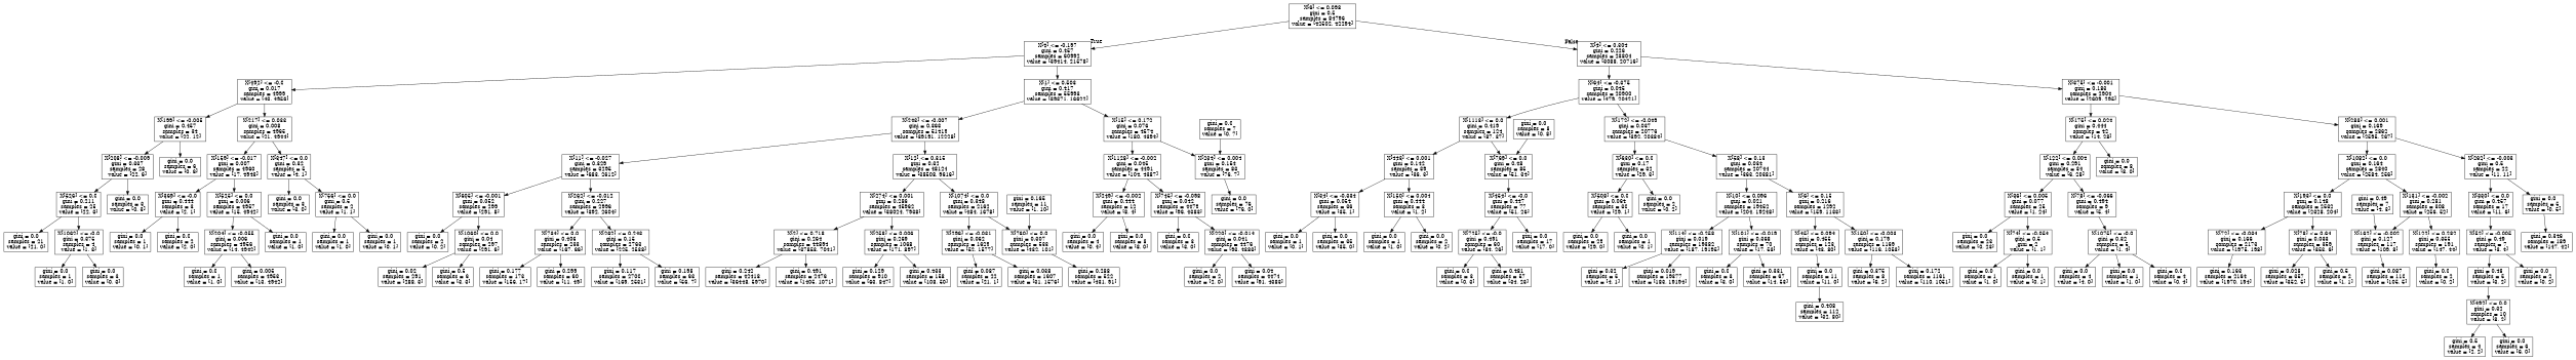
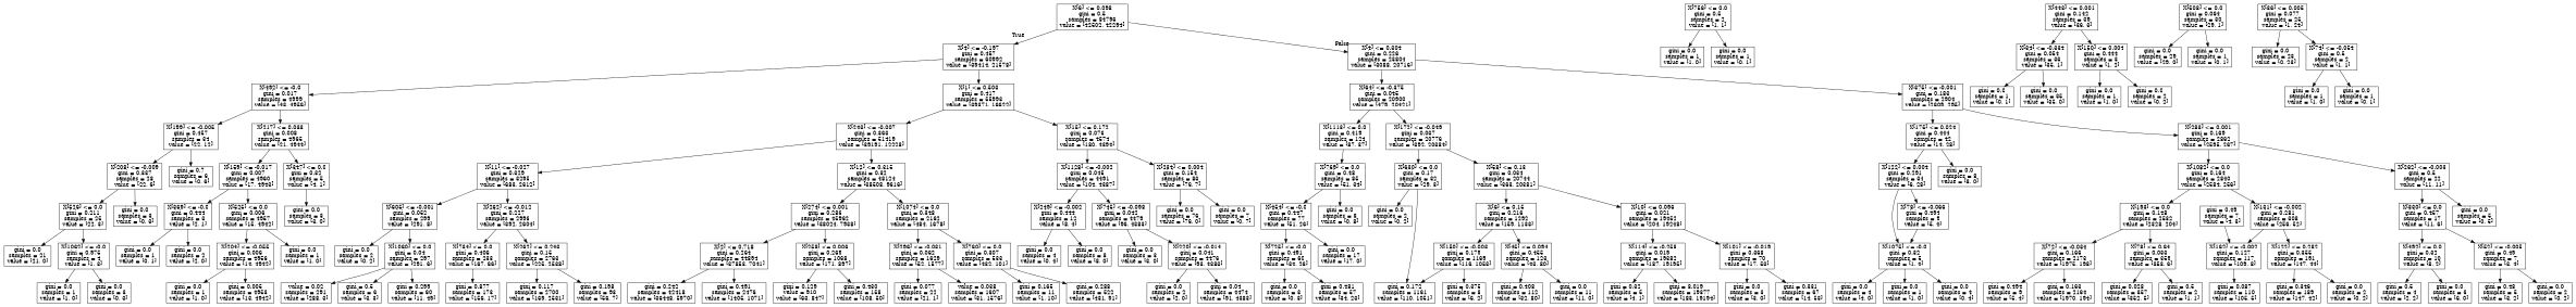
  digraph {
    node [shape=box]
    n1 [label="X[6] <= 0.098\ngini = 0.5\nsamples = 84796\nvalue = [42502, 42294]"]
    n2 [label="X[4] <= -0.197\ngini = 0.457\nsamples = 60992\nvalue = [39414, 21578]"]
    n3 [label="X[4] <= 0.304\ngini = 0.226\nsamples = 23804\nvalue = [3088, 20716]"]
    n4 [label="X[492] <= -0.0\ngini = 0.017\nsamples = 4999\nvalue = [43, 4956]"]
    n5 [label="X[1] <= 0.503\ngini = 0.417\nsamples = 55993\nvalue = [39371, 16622]"]
    n6 [label="X[64] <= -0.375\ngini = 0.045\nsamples = 20900\nvalue = [479, 20421]"]
    n7 [label="X[375] <= -0.001\ngini = 0.183\nsamples = 2904\nvalue = [2609, 295]"]
    n8 [label="X[199] <= -0.005\ngini = 0.457\nsamples = 34\nvalue = [22, 12]"]
    n9 [label="X[217] <= 0.033\ngini = 0.008\nsamples = 4965\nvalue = [21, 4944]"]
    n10 [label="X[243] <= -0.007\ngini = 0.363\nsamples = 51419\nvalue = [39191, 12228]"]
    n11 [label="X[15] <= 0.172\ngini = 0.076\nsamples = 4574\nvalue = [180, 4394]"]
    n12 [label="X[208] <= -0.009\ngini = 0.337\nsamples = 28\nvalue = [22, 6]"]
-   n13 [label="gini = 0.0\nsamples = 6\nvalue = [0, 6]"]
+   n13 [label="gini = 0.7\nsamples = 6\nvalue = [0, 6]"]
    n14 [label="X[159] <= -0.017\ngini = 0.007\nsamples = 4960\nvalue = [17, 4943]"]
    n15 [label="X[347] <= 0.0\ngini = 0.32\nsamples = 5\nvalue = [4, 1]"]
    n16 [label="X[526] <= 0.0\ngini = 0.211\nsamples = 25\nvalue = [22, 3]"]
    n17 [label="gini = 0.0\nsamples = 3\nvalue = [0, 3]"]
    n18 [label="gini = 0.0\nsamples = 21\nvalue = [21, 0]"]
-   n19 [label="X[1062] <= -0.0\ngini = 0.375\nsamples = 4\nvalue = [1, 3]"]
+   n19 [label="X[1062] <= -0.0\ngini = 0.975\nsamples = 4\nvalue = [1, 3]"]
    n20 [label="gini = 0.0\nsamples = 1\nvalue = [1, 0]"]
    n21 [label="gini = 0.0\nsamples = 3\nvalue = [0, 3]"]
    n22 [label="X[369] <= -0.0\ngini = 0.444\nsamples = 3\nvalue = [2, 1]"]
    n23 [label="X[525] <= 0.0\ngini = 0.006\nsamples = 4957\nvalue = [15, 4942]"]
    n24 [label="gini = 0.0\nsamples = 3\nvalue = [3, 0]"]
    n25 [label="X[756] <= 0.0\ngini = 0.5\nsamples = 2\nvalue = [1, 1]"]
    n26 [label="gini = 0.0\nsamples = 1\nvalue = [0, 1]"]
    n27 [label="gini = 0.0\nsamples = 2\nvalue = [2, 0]"]
    n28 [label="X[204] <= -0.055\ngini = 0.006\nsamples = 4956\nvalue = [14, 4942]"]
    n29 [label="gini = 0.0\nsamples = 1\nvalue = [1, 0]"]
    n30 [label="gini = 0.0\nsamples = 1\nvalue = [1, 0]"]
    n31 [label="gini = 0.005\nsamples = 4953\nvalue = [13, 4942]"]
    n32 [label="gini = 0.0\nsamples = 1\nvalue = [1, 0]"]
    n33 [label="gini = 0.0\nsamples = 1\nvalue = [0, 1]"]
    n34 [label="X[11] <= -0.027\ngini = 0.329\nsamples = 3295\nvalue = [683, 2612]"]
    n35 [label="X[12] <= 0.315\ngini = 0.32\nsamples = 48124\nvalue = [38508, 9616]"]
    n36 [label="X[1128] <= -0.002\ngini = 0.045\nsamples = 4491\nvalue = [104, 4387]"]
    n37 [label="X[234] <= 0.004\ngini = 0.154\nsamples = 83\nvalue = [76, 7]"]
    n38 [label="X[605] <= -0.001\ngini = 0.052\nsamples = 299\nvalue = [291, 8]"]
    n39 [label="X[262] <= -0.012\ngini = 0.227\nsamples = 2996\nvalue = [392, 2604]"]
    n40 [label="X[274] <= 0.001\ngini = 0.286\nsamples = 45962\nvalue = [38024, 7938]"]
    n41 [label="X[1074] <= 0.0\ngini = 0.348\nsamples = 2162\nvalue = [484, 1678]"]
    n42 [label="gini = 0.0\nsamples = 2\nvalue = [0, 2]"]
    n43 [label="X[1060] <= 0.0\ngini = 0.04\nsamples = 297\nvalue = [291, 6]"]
    n44 [label="X[734] <= 0.0\ngini = 0.406\nsamples = 233\nvalue = [167, 66]"]
    n45 [label="X[262] <= 0.243\ngini = 0.15\nsamples = 2763\nvalue = [225, 2538]"]
-   n46 [label="gini = 0.02\nsamples = 291\nvalue = [288, 3]"]
+   n46 [label="value = 0.02\nsamples = 291\nvalue = [288, 3]"]
    n47 [label="gini = 0.5\nsamples = 6\nvalue = [3, 3]"]
-   n48 [label="gini = 0.177\nsamples = 173\nvalue = [156, 17]"]
+   n48 [label="gini = 0.877\nsamples = 173\nvalue = [156, 17]"]
    n49 [label="gini = 0.299\nsamples = 60\nvalue = [11, 49]"]
    n50 [label="gini = 0.117\nsamples = 2700\nvalue = [169, 2531]"]
-   n51 [label="gini = 0.198\nsamples = 63\nvalue = [56, 7]"]
+   n51 [label="gini = 0.198\nsamples = 93\nvalue = [56, 7]"]
    n52 [label="X[2] <= 0.718\ngini = 0.264\nsamples = 44894\nvalue = [37853, 7041]"]
    n53 [label="X[258] <= 0.006\ngini = 0.269\nsamples = 1068\nvalue = [171, 897]"]
    n54 [label="X[296] <= -0.031\ngini = 0.062\nsamples = 1629\nvalue = [52, 1577]"]
    n55 [label="X[760] <= 0.0\ngini = 0.307\nsamples = 533\nvalue = [432, 101]"]
    n56 [label="gini = 0.242\nsamples = 42418\nvalue = [36448, 5970]"]
    n57 [label="gini = 0.491\nsamples = 2476\nvalue = [1405, 1071]"]
-   n58 [label="gini = 0.129\nsamples = 910\nvalue = [63, 847]"]
-   n59 [label="gini = 0.433\nsamples = 158\nvalue = [108, 50]"]
-   n60 [label="gini = 0.087\nsamples = 22\nvalue = [21, 1]"]
-   n61 [label="gini = 0.038\nsamples = 1607\nvalue = [31, 1576]"]
+   n58 [label="gini = 0.129\nvalue = 910\nvalue = [63, 847]"]
+   n59 [label="gini = 0.430\nsamples = 158\nvalue = [108, 50]"]
+   n60 [label="gini = 0.077\nsamples = 22\nvalue = [21, 1]"]
+   n61 [label="value = 0.038\nsamples = 1607\nvalue = [31, 1576]"]
    n62 [label="gini = 0.165\nsamples = 11\nvalue = [1, 10]"]
    n63 [label="gini = 0.288\nsamples = 522\nvalue = [431, 91]"]
    n64 [label="X[249] <= -0.002\ngini = 0.444\nsamples = 12\nvalue = [8, 4]"]
    n65 [label="X[745] <= -0.098\ngini = 0.042\nsamples = 4479\nvalue = [96, 4383]"]
    n66 [label="gini = 0.0\nsamples = 76\nvalue = [76, 0]"]
    n67 [label="gini = 0.0\nsamples = 7\nvalue = [0, 7]"]
    n68 [label="gini = 0.0\nsamples = 4\nvalue = [0, 4]"]
    n69 [label="gini = 0.0\nsamples = 8\nvalue = [8, 0]"]
    n70 [label="gini = 0.0\nsamples = 3\nvalue = [3, 0]"]
    n71 [label="X[220] <= -0.014\ngini = 0.041\nsamples = 4476\nvalue = [93, 4383]"]
    n72 [label="gini = 0.0\nsamples = 2\nvalue = [2, 0]"]
    n73 [label="gini = 0.04\nsamples = 4474\nvalue = [91, 4383]"]
    n74 [label="X[1113] <= 0.0\ngini = 0.419\nsamples = 124\nvalue = [87, 37]"]
    n75 [label="X[172] <= -0.049\ngini = 0.037\nsamples = 20776\nvalue = [392, 20384]"]
    n76 [label="X[175] <= 0.024\ngini = 0.444\nsamples = 42\nvalue = [14, 28]"]
    n77 [label="X[283] <= 0.001\ngini = 0.169\nsamples = 2862\nvalue = [2595, 267]"]
    n78 [label="X[443] <= 0.001\ngini = 0.142\nsamples = 39\nvalue = [36, 3]"]
    n79 [label="X[769] <= 0.0\ngini = 0.48\nsamples = 85\nvalue = [51, 34]"]
    n80 [label="X[630] <= 0.0\ngini = 0.17\nsamples = 32\nvalue = [29, 3]"]
    n81 [label="X[58] <= 0.13\ngini = 0.034\nsamples = 20744\nvalue = [363, 20381]"]
    n82 [label="X[34] <= -0.334\ngini = 0.054\nsamples = 36\nvalue = [35, 1]"]
    n83 [label="X[150] <= 0.004\ngini = 0.444\nsamples = 3\nvalue = [1, 2]"]
    n84 [label="X[454] <= -0.0\ngini = 0.447\nsamples = 77\nvalue = [51, 26]"]
    n85 [label="gini = 0.0\nsamples = 8\nvalue = [0, 8]"]
    n86 [label="gini = 0.0\nsamples = 1\nvalue = [0, 1]"]
    n87 [label="gini = 0.0\nsamples = 35\nvalue = [35, 0]"]
    n88 [label="gini = 0.0\nsamples = 1\nvalue = [1, 0]"]
    n89 [label="gini = 0.0\nsamples = 2\nvalue = [0, 2]"]
    n90 [label="X[725] <= -0.0\ngini = 0.491\nsamples = 60\nvalue = [34, 26]"]
    n91 [label="gini = 0.0\nsamples = 17\nvalue = [17, 0]"]
    n92 [label="gini = 0.0\nsamples = 3\nvalue = [0, 3]"]
    n93 [label="gini = 0.481\nsamples = 57\nvalue = [34, 23]"]
    n94 [label="X[508] <= 0.0\ngini = 0.064\nsamples = 30\nvalue = [29, 1]"]
    n95 [label="gini = 0.0\nsamples = 2\nvalue = [0, 2]"]
    n96 [label="X[10] <= 0.096\ngini = 0.021\nsamples = 19452\nvalue = [204, 19248]"]
    n97 [label="X[6] <= 0.15\ngini = 0.216\nsamples = 1292\nvalue = [159, 1133]"]
    n98 [label="gini = 0.0\nsamples = 29\nvalue = [29, 0]"]
    n99 [label="gini = 0.0\nsamples = 1\nvalue = [0, 1]"]
    n100 [label="X[114] <= -0.258\ngini = 0.019\nsamples = 19382\nvalue = [187, 19195]"]
    n101 [label="X[101] <= -0.019\ngini = 0.368\nsamples = 70\nvalue = [17, 53]"]
    n102 [label="X[45] <= 0.094\ngini = 0.455\nsamples = 123\nvalue = [43, 80]"]
    n103 [label="X[150] <= -0.003\ngini = 0.179\nsamples = 1169\nvalue = [116, 1053]"]
    n104 [label="gini = 0.32\nsamples = 5\nvalue = [4, 1]"]
-   n105 [label="gini = 0.019\nsamples = 19377\nvalue = [183, 19194]"]
+   n105 [label="gini = 8.019\nsamples = 19377\nvalue = [183, 19194]"]
    n106 [label="gini = 0.0\nsamples = 3\nvalue = [3, 0]"]
    n107 [label="gini = 0.331\nsamples = 67\nvalue = [14, 53]"]
    n108 [label="gini = 0.408\nsamples = 112\nvalue = [32, 80]"]
    n109 [label="gini = 0.0\nsamples = 11\nvalue = [11, 0]"]
    n110 [label="gini = 0.375\nsamples = 8\nvalue = [6, 2]"]
    n111 [label="gini = 0.172\nsamples = 1161\nvalue = [110, 1051]"]
    n112 [label="X[122] <= 0.004\ngini = 0.291\nsamples = 34\nvalue = [6, 28]"]
    n113 [label="gini = 0.0\nsamples = 8\nvalue = [8, 0]"]
    n114 [label="X[1082] <= 0.0\ngini = 0.164\nsamples = 2840\nvalue = [2584, 256]"]
    n115 [label="X[262] <= -0.003\ngini = 0.5\nsamples = 22\nvalue = [11, 11]"]
    n116 [label="X[36] <= 0.005\ngini = 0.077\nsamples = 25\nvalue = [1, 24]"]
    n117 [label="X[78] <= -0.066\ngini = 0.494\nsamples = 9\nvalue = [5, 4]"]
    n118 [label="gini = 0.0\nsamples = 23\nvalue = [0, 23]"]
-   n119 [label="X[74] <= -0.054\ngini = 0.5\ngini = 2\nvalue = [1, 1]"]
+   n119 [label="X[74] <= -0.054\ngini = 0.5\nsamples = 2\nvalue = [1, 1]"]
    n120 [label="X[1075] <= -0.0\ngini = 0.32\nsamples = 5\nvalue = [1, 4]"]
    n121 [label="gini = 0.0\nsamples = 1\nvalue = [1, 0]"]
    n122 [label="gini = 0.0\nsamples = 1\nvalue = [0, 1]"]
    n123 [label="gini = 0.0\nsamples = 4\nvalue = [4, 0]"]
    n124 [label="gini = 0.0\nsamples = 1\nvalue = [1, 0]"]
    n125 [label="gini = 0.0\nsamples = 4\nvalue = [0, 4]"]
    n126 [label="X[193] <= 0.0\ngini = 0.148\nsamples = 2532\nvalue = [2328, 204]"]
    n127 [label="X[131] <= -0.002\ngini = 0.281\nsamples = 308\nvalue = [256, 52]"]
    n128 [label="X[330] <= 0.0\ngini = 0.457\nsamples = 17\nvalue = [11, 6]"]
    n129 [label="gini = 0.0\nsamples = 5\nvalue = [0, 5]"]
    n130 [label="X[72] <= -0.034\ngini = 0.166\nsamples = 2173\nvalue = [1975, 198]"]
    n131 [label="X[78] <= 0.64\ngini = 0.033\nsamples = 359\nvalue = [353, 6]"]
    n132 [label="X[162] <= -0.002\ngini = 0.127\nsamples = 117\nvalue = [109, 8]"]
    n133 [label="X[122] <= 0.282\ngini = 0.355\nsamples = 191\nvalue = [147, 44]"]
+   n134 [label="gini = 0.494\nsamples = 9\nvalue = [5, 4]"]
    n135 [label="gini = 0.163\nsamples = 2164\nvalue = [1970, 194]"]
    n136 [label="gini = 0.028\nsamples = 357\nvalue = [352, 5]"]
    n137 [label="gini = 0.5\nsamples = 2\nvalue = [1, 1]"]
    n138 [label="gini = 0.087\nsamples = 110\nvalue = [105, 5]"]
    n139 [label="gini = 0.346\nsamples = 189\nvalue = [147, 42]"]
    n140 [label="gini = 0.0\nsamples = 2\nvalue = [0, 2]"]
    n141 [label="gini = 0.49\nsamples = 7\nvalue = [4, 3]"]
    n142 [label="X[492] <= 0.0\ngini = 0.32\nsamples = 10\nvalue = [8, 2]"]
    n143 [label="X[52] <= -0.005\ngini = 0.49\nsamples = 7\nvalue = [3, 4]"]
    n144 [label="gini = 0.5\nsamples = 4\nvalue = [2, 2]"]
    n145 [label="gini = 0.0\nsamples = 6\nvalue = [6, 0]"]
    n146 [label="gini = 0.48\nsamples = 5\nvalue = [3, 2]"]
    n147 [label="gini = 0.0\nsamples = 2\nvalue = [0, 2]"]
    n1 -> n2 [headlabel=True labelangle=45 labeldistance=2.5]
    n1 -> n3 [headlabel=False labelangle=-45 labeldistance=2.5]
    n2 -> n4
    n2 -> n5
    n3 -> n6
    n3 -> n7
    n4 -> n8
    n4 -> n9
    n5 -> n10
    n5 -> n11
    n6 -> n74
    n6 -> n75
    n7 -> n76
    n7 -> n77
    n8 -> n12
    n8 -> n13
    n9 -> n14
    n9 -> n15
    n10 -> n34
    n10 -> n35
    n11 -> n36
    n11 -> n37
    n12 -> n16
    n12 -> n17
    n14 -> n22
    n14 -> n23
    n15 -> n24
-   n15 -> n25
    n16 -> n18
    n16 -> n19
    n19 -> n20
    n19 -> n21
    n22 -> n26
    n22 -> n27
    n23 -> n28
    n23 -> n29
    n25 -> n32
    n25 -> n33
    n28 -> n30
    n28 -> n31
    n34 -> n38
    n34 -> n39
    n35 -> n40
    n35 -> n41
    n36 -> n64
    n36 -> n65
    n37 -> n66
-   n67 -> n37
+   n37 -> n67
    n38 -> n42
    n38 -> n43
    n39 -> n44
    n39 -> n45
    n40 -> n52
    n40 -> n53
    n41 -> n54
    n41 -> n55
    n43 -> n46
    n43 -> n47
    n44 -> n48
-   n44 -> n49
+   n43 -> n49
    n45 -> n50
    n45 -> n51
    n52 -> n56
    n52 -> n57
    n53 -> n58
    n53 -> n59
    n54 -> n60
    n54 -> n61
-   n62 -> n55
+   n55 -> n62
    n55 -> n63
    n64 -> n68
    n64 -> n69
    n65 -> n70
    n65 -> n71
    n71 -> n72
    n71 -> n73
-   n74 -> n78
    n74 -> n79
    n75 -> n80
    n75 -> n81
    n76 -> n112
    n76 -> n113
    n77 -> n114
    n77 -> n115
    n78 -> n82
    n78 -> n83
    n79 -> n84
-   n85 -> n79
-   n80 -> n94
+   n79 -> n85
+   n80 -> n111
    n80 -> n95
    n81 -> n96
    n81 -> n97
    n82 -> n86
    n82 -> n87
    n83 -> n88
    n83 -> n89
    n84 -> n90
    n84 -> n91
    n90 -> n92
    n90 -> n93
    n94 -> n98
    n94 -> n99
    n96 -> n100
    n96 -> n101
    n97 -> n102
    n97 -> n103
    n100 -> n104
    n100 -> n105
    n101 -> n106
    n101 -> n107
-   n109 -> n108
+   n102 -> n108
    n102 -> n109
    n103 -> n110
    n103 -> n111
-   n112 -> n116
+   n112 -> n120
    n112 -> n117
    n114 -> n126
    n114 -> n127
    n115 -> n128
    n115 -> n129
    n116 -> n118
    n116 -> n119
    n117 -> n120
    n119 -> n121
    n119 -> n122
    n120 -> n123
    n120 -> n124
    n120 -> n125
    n126 -> n130
    n126 -> n131
    n127 -> n132
    n127 -> n133
-   n146 -> n142
+   n128 -> n142
    n128 -> n143
+   n130 -> n134
    n130 -> n135
    n131 -> n136
    n131 -> n137
    n132 -> n138
-   n129 -> n139
+   n133 -> n139
    n133 -> n140
    n141 -> n132
    n142 -> n144
    n142 -> n145
    n143 -> n146
    n143 -> n147
  }
